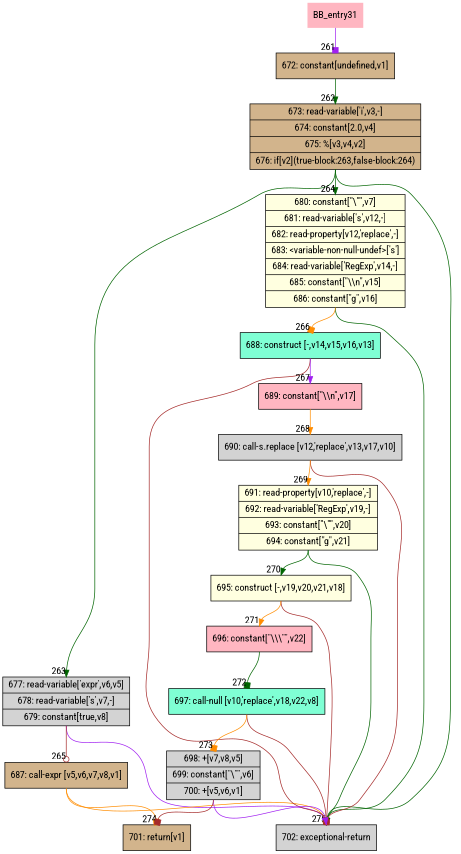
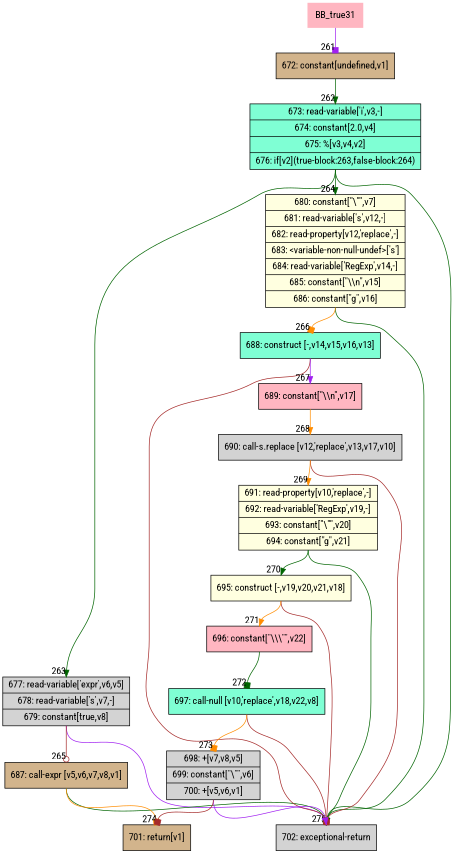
  digraph {
    fontname="Roboto Condensed"
    rankdir=TD
    node [fillcolor=tan fontname="Roboto Condensed" shape=record style=filled]
    edge [arrowhead=normal color=darkgreen fontname="Roboto Condensed" headport=n tailport=s]
-   BB_entry31 [fillcolor=lightpink shape=none]
+   BB_entry31 [fillcolor=lightpink shape=none label=BB_true31]
    n2 [label="{672: constant[undefined,v1]}"]
-   n3 [label="{673: read-variable['i',v3,-]|674: constant[2.0,v4]|675: %[v3,v4,v2]|676: if[v2](true-block:263,false-block:264)}"]
+   n3 [fillcolor=aquamarine label="{673: read-variable['i',v3,-]|674: constant[2.0,v4]|675: %[v3,v4,v2]|676: if[v2](true-block:263,false-block:264)}"]
    n4 [fillcolor=lightgrey label="{677: read-variable['expr',v6,v5]|678: read-variable['s',v7,-]|679: constant[true,v8]}"]
    n5 [fillcolor=lightyellow label="{680: constant[\"\\\"\",v7]|681: read-variable['s',v12,-]|682: read-property[v12,'replace',-]|683: \<variable-non-null-undef\>['s']|684: read-variable['RegExp',v14,-]|685: constant[\"\\\\n\",v15]|686: constant[\"g\",v16]}"]
    n6 [fillcolor=lightgrey label="{702: exceptional-return}"]
    n7 [label="{687: call-expr [v5,v6,v7,v8,v1]}"]
    n8 [fillcolor=aquamarine label="{688: construct [-,v14,v15,v16,v13]}"]
    n9 [label="{701: return[v1]}"]
    n10 [fillcolor=lightpink label="{689: constant[\"\\\\n\",v17]}"]
    n11 [fillcolor=lightgrey label="{690: call-s.replace [v12,'replace',v13,v17,v10]}"]
    n12 [fillcolor=lightyellow label="{691: read-property[v10,'replace',-]|692: read-variable['RegExp',v19,-]|693: constant[\"\\\"\",v20]|694: constant[\"g\",v21]}"]
    n13 [fillcolor=lightyellow label="{695: construct [-,v19,v20,v21,v18]}"]
    n14 [fillcolor=lightpink label="{696: constant[\"\\\\\\\"\",v22]}"]
    n15 [fillcolor=aquamarine label="{697: call-null [v10,'replace',v18,v22,v8]}"]
    n16 [fillcolor=lightgrey label="{698: +[v7,v8,v5]|699: constant[\"\\\"\",v6]|700: +[v5,v6,v1]}"]
    BB_entry31 -> n2 [arrowhead=box color=purple headlabel="    261"]
    n2 -> n3 [headlabel="      262"]
    n3 -> n4 [headlabel="      263"]
    n3 -> n5 [headlabel="      264"]
    n3 -> n6 [headlabel="      275"]
    n4 -> n6 [color=purple]
    n4 -> n7 [arrowhead=odot color=brown headlabel="      265"]
    n5 -> n6
    n5 -> n8 [arrowhead=box color=darkorange headlabel="      266"]
-   n7 -> n6 [arrowhead=odot color=darkorange]
+   n7 -> n6 [arrowhead=odot]
    n7 -> n9 [arrowhead=box color=darkorange headlabel="      274"]
    n8 -> n6 [arrowhead=odot color=brown]
    n8 -> n10 [color=purple headlabel="      267"]
    n10 -> n11 [color=darkorange headlabel="      268"]
    n11 -> n6 [arrowhead=odot color=brown]
    n11 -> n12 [color=darkorange headlabel="      269"]
    n12 -> n6
    n12 -> n13 [headlabel="      270"]
    n13 -> n6 [arrowhead=box color=brown]
    n13 -> n14 [color=darkorange headlabel="      271"]
    n14 -> n15 [arrowhead=box headlabel="      272"]
    n15 -> n6 [color=brown]
    n15 -> n16 [arrowhead=box color=darkorange headlabel="      273"]
    n16 -> n6 [color=purple]
    n16 -> n9 [arrowhead=box color=brown]
  }
